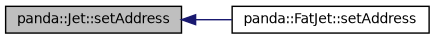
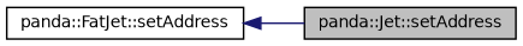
  digraph {
    rankdir=LR
    node [color=black fontname=Helvetica fontsize=10 shape=record style=filled]
    n1 [fillcolor=grey75 fontcolor=black height=0.2 label="panda::Jet::setAddress" width=0.4]
    n2 [fillcolor=white height=0.2 label="panda::FatJet::setAddress" width=0.4]
-   n1 -> n2 [color=midnightblue dir=back fontname=Helvetica fontsize=10 labelfontname=Helvetica labelfontsize=10 style=solid]
+   n2 -> n1 [color=midnightblue dir=back fontname=Helvetica fontsize=10 labelfontname=Helvetica labelfontsize=10 style=solid]
  }
